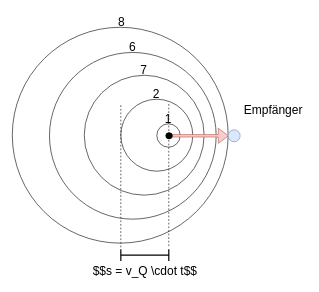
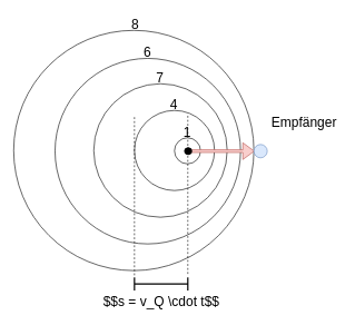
  <mxCell id="0" />
  <mxCell id="1" parent="0" />
  <mxCell id="2" value="" style="ellipse;whiteSpace=wrap;html=1;aspect=fixed;fillColor=none;" vertex="1" parent="1"><mxGeometry x="82" y="87" width="278" height="278" as="geometry" /></mxCell>
  <mxCell id="3" value="" style="ellipse;whiteSpace=wrap;html=1;aspect=fixed;fillColor=none;" vertex="1" parent="1"><mxGeometry x="20" y="45" width="360" height="360" as="geometry" /></mxCell>
  <mxCell id="4" value="" style="ellipse;whiteSpace=wrap;html=1;aspect=fixed;fillColor=none;" vertex="1" parent="1"><mxGeometry x="140" y="125" width="200" height="200" as="geometry" /></mxCell>
  <mxCell id="5" value="" style="ellipse;whiteSpace=wrap;html=1;aspect=fixed;fillColor=none;" vertex="1" parent="1"><mxGeometry x="201" y="165" width="120" height="120" as="geometry" /></mxCell>
  <mxCell id="6" value="" style="ellipse;whiteSpace=wrap;html=1;aspect=fixed;fillColor=none;" vertex="1" parent="1"><mxGeometry x="261" y="206" width="39" height="39" as="geometry" /></mxCell>
  <mxCell id="7" value="" style="ellipse;whiteSpace=wrap;html=1;aspect=fixed;fillColor=#000000;" vertex="1" parent="1"><mxGeometry x="276" y="221" width="10" height="10" as="geometry" /></mxCell>
  <mxCell id="8" value="1" style="text;html=1;resizable=0;autosize=1;align=center;verticalAlign=middle;points=[];fillColor=none;strokeColor=none;rounded=0;fontSize=20;" vertex="1" parent="1"><mxGeometry x="265" y="182" width="30" height="30" as="geometry" /></mxCell>
- <mxCell id="9" value="2" style="text;html=1;resizable=0;autosize=1;align=center;verticalAlign=middle;points=[];fillColor=none;strokeColor=none;rounded=0;fontSize=20;" vertex="1" parent="1"><mxGeometry x="245" y="140" width="30" height="30" as="geometry" /></mxCell>
+ <mxCell id="9" value="4" style="text;html=1;resizable=0;autosize=1;align=center;verticalAlign=middle;points=[];fillColor=none;strokeColor=none;rounded=0;fontSize=20;" vertex="1" parent="1"><mxGeometry x="245" y="140" width="30" height="30" as="geometry" /></mxCell>
  <mxCell id="10" value="7" style="text;html=1;resizable=0;autosize=1;align=center;verticalAlign=middle;points=[];fillColor=none;strokeColor=none;rounded=0;fontSize=20;" vertex="1" parent="1"><mxGeometry x="224" y="101" width="30" height="30" as="geometry" /></mxCell>
  <mxCell id="11" value="6" style="text;html=1;resizable=0;autosize=1;align=center;verticalAlign=middle;points=[];fillColor=none;strokeColor=none;rounded=0;fontSize=20;" vertex="1" parent="1"><mxGeometry x="205" y="62" width="30" height="30" as="geometry" /></mxCell>
  <mxCell id="12" value="8" style="text;html=1;resizable=0;autosize=1;align=center;verticalAlign=middle;points=[];fillColor=none;strokeColor=none;rounded=0;fontSize=20;" vertex="1" parent="1"><mxGeometry x="187" y="20" width="30" height="30" as="geometry" /></mxCell>
  <mxCell id="13" value="" style="shape=crossbar;whiteSpace=wrap;html=1;rounded=1;fontSize=20;fillColor=#000000;strokeWidth=2;" vertex="1" parent="1"><mxGeometry x="201" y="415" width="80" height="20" as="geometry" /></mxCell>
  <mxCell id="14" value="" style="line;strokeWidth=1;direction=south;html=1;fontSize=20;fillColor=#000000;dashed=1;" vertex="1" parent="1"><mxGeometry x="196" y="175" width="10" height="240" as="geometry" /></mxCell>
  <mxCell id="15" value="" style="line;strokeWidth=1;direction=south;html=1;fontSize=20;fillColor=#000000;dashed=1;" vertex="1" parent="1"><mxGeometry x="276" y="173" width="10" height="240" as="geometry" /></mxCell>
  <mxCell id="16" value="$$s = v_Q \cdot t$$" style="text;html=1;resizable=0;autosize=1;align=center;verticalAlign=middle;points=[];fillColor=none;strokeColor=none;rounded=0;dashed=1;fontSize=20;" vertex="1" parent="1"><mxGeometry x="146" y="435" width="190" height="30" as="geometry" /></mxCell>
  <mxCell id="17" value="" style="shape=flexArrow;endArrow=classic;html=1;rounded=0;fontSize=20;fillColor=#f8cecc;strokeColor=#b85450;width=4;endSize=5.33;" edge="1" parent="1"><mxGeometry width="50" height="50" relative="1" as="geometry"><mxPoint x="282" y="226" as="sourcePoint" /><mxPoint x="381" y="226" as="targetPoint" /></mxGeometry></mxCell>
  <mxCell id="18" value="" style="ellipse;whiteSpace=wrap;html=1;aspect=fixed;fillColor=#000000;" vertex="1" parent="1"><mxGeometry x="277" y="221" width="10" height="10" as="geometry" /></mxCell>
  <mxCell id="19" value="" style="ellipse;whiteSpace=wrap;html=1;aspect=fixed;fillColor=#dae8fc;strokeColor=#6c8ebf;" vertex="1" parent="1"><mxGeometry x="380" y="216" width="20" height="20" as="geometry" /></mxCell>
  <mxCell id="20" value="Empfänger" style="text;html=1;resizable=0;autosize=1;align=center;verticalAlign=middle;points=[];fillColor=none;strokeColor=none;rounded=0;fontSize=20;" vertex="1" parent="1"><mxGeometry x="400" y="167" width="110" height="30" as="geometry" /></mxCell>
